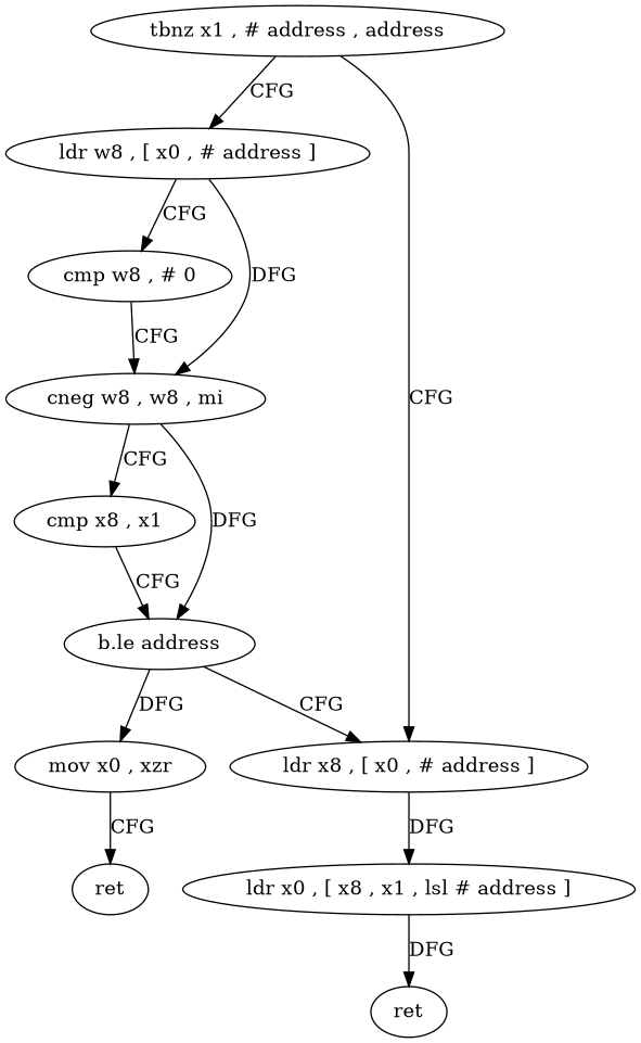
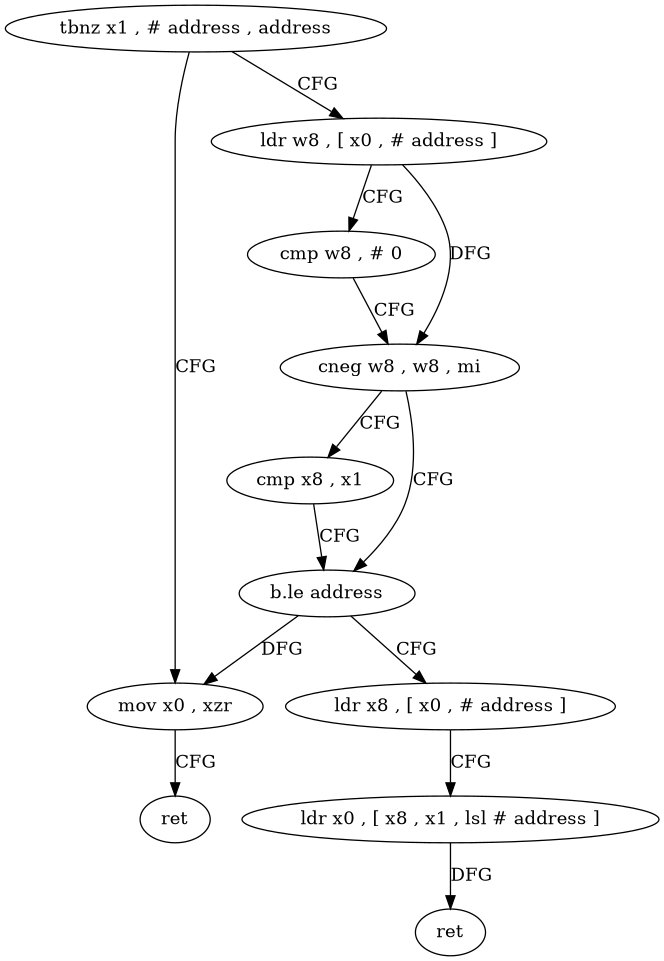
  digraph {
    n1 [label="tbnz x1 , # address , address"]
    n2 [label="mov x0 , xzr"]
    n3 [label="ldr w8 , [ x0 , # address ]"]
    n4 [label=ret]
    n5 [label="cmp w8 , # 0"]
    n6 [label="cneg w8 , w8 , mi"]
    n7 [label="cmp x8 , x1"]
    n8 [label="b.le address"]
    n9 [label="ldr x8 , [ x0 , # address ]"]
    n10 [label="ldr x0 , [ x8 , x1 , lsl # address ]"]
    n11 [label=ret]
-   n1 -> n9 [label=CFG]
+   n1 -> n2 [label=CFG]
    n1 -> n3 [label=CFG]
    n2 -> n4 [label=CFG]
    n3 -> n5 [label=CFG]
    n3 -> n6 [label=DFG]
    n5 -> n6 [label=CFG]
    n6 -> n7 [label=CFG]
-   n6 -> n8 [label=DFG]
+   n6 -> n8 [label=CFG]
    n7 -> n8 [label=CFG]
    n8 -> n2 [label=DFG]
    n8 -> n9 [label=CFG]
-   n9 -> n10 [label=DFG]
+   n9 -> n10 [label=CFG]
    n10 -> n11 [label=DFG]
  }
